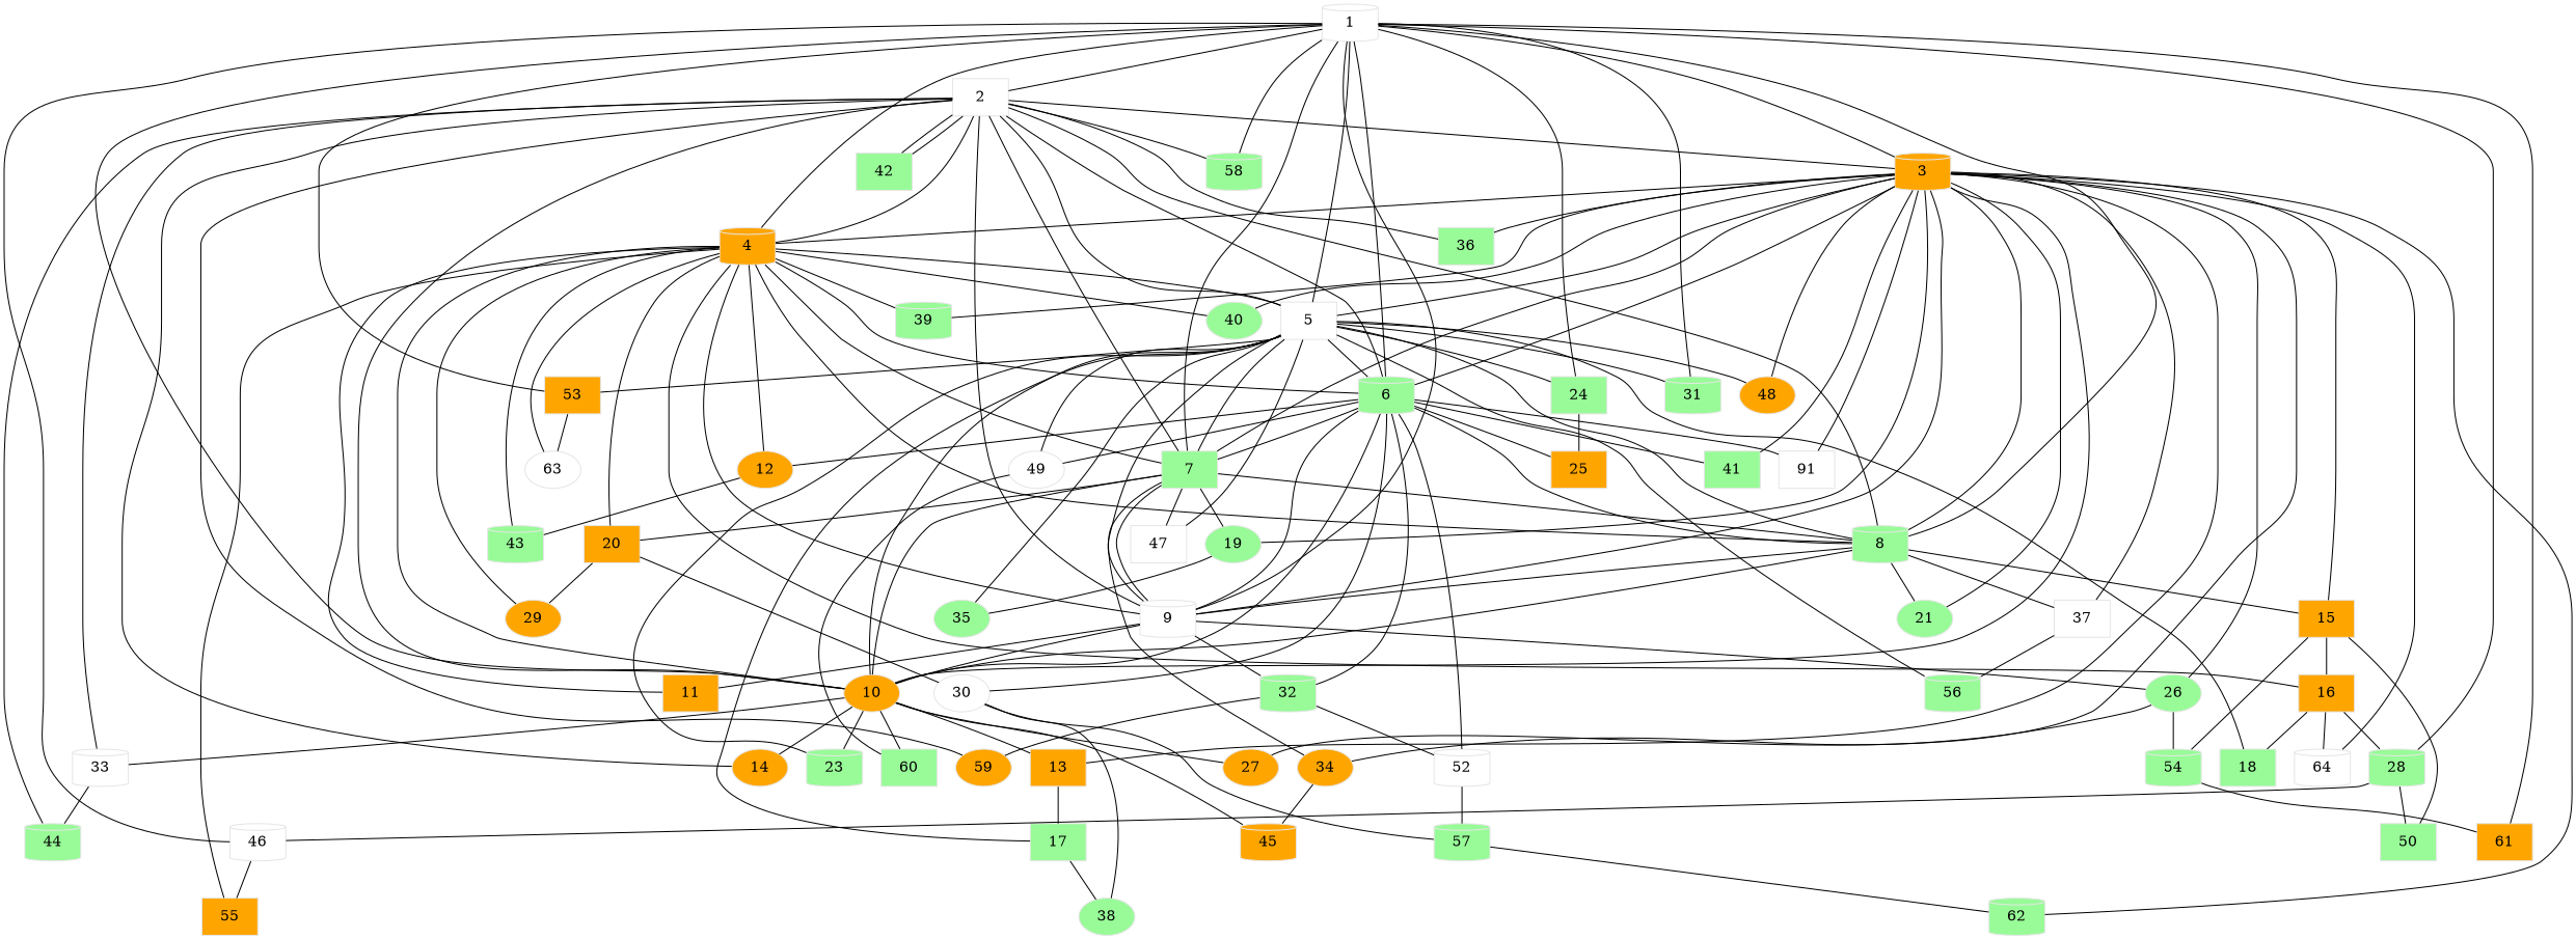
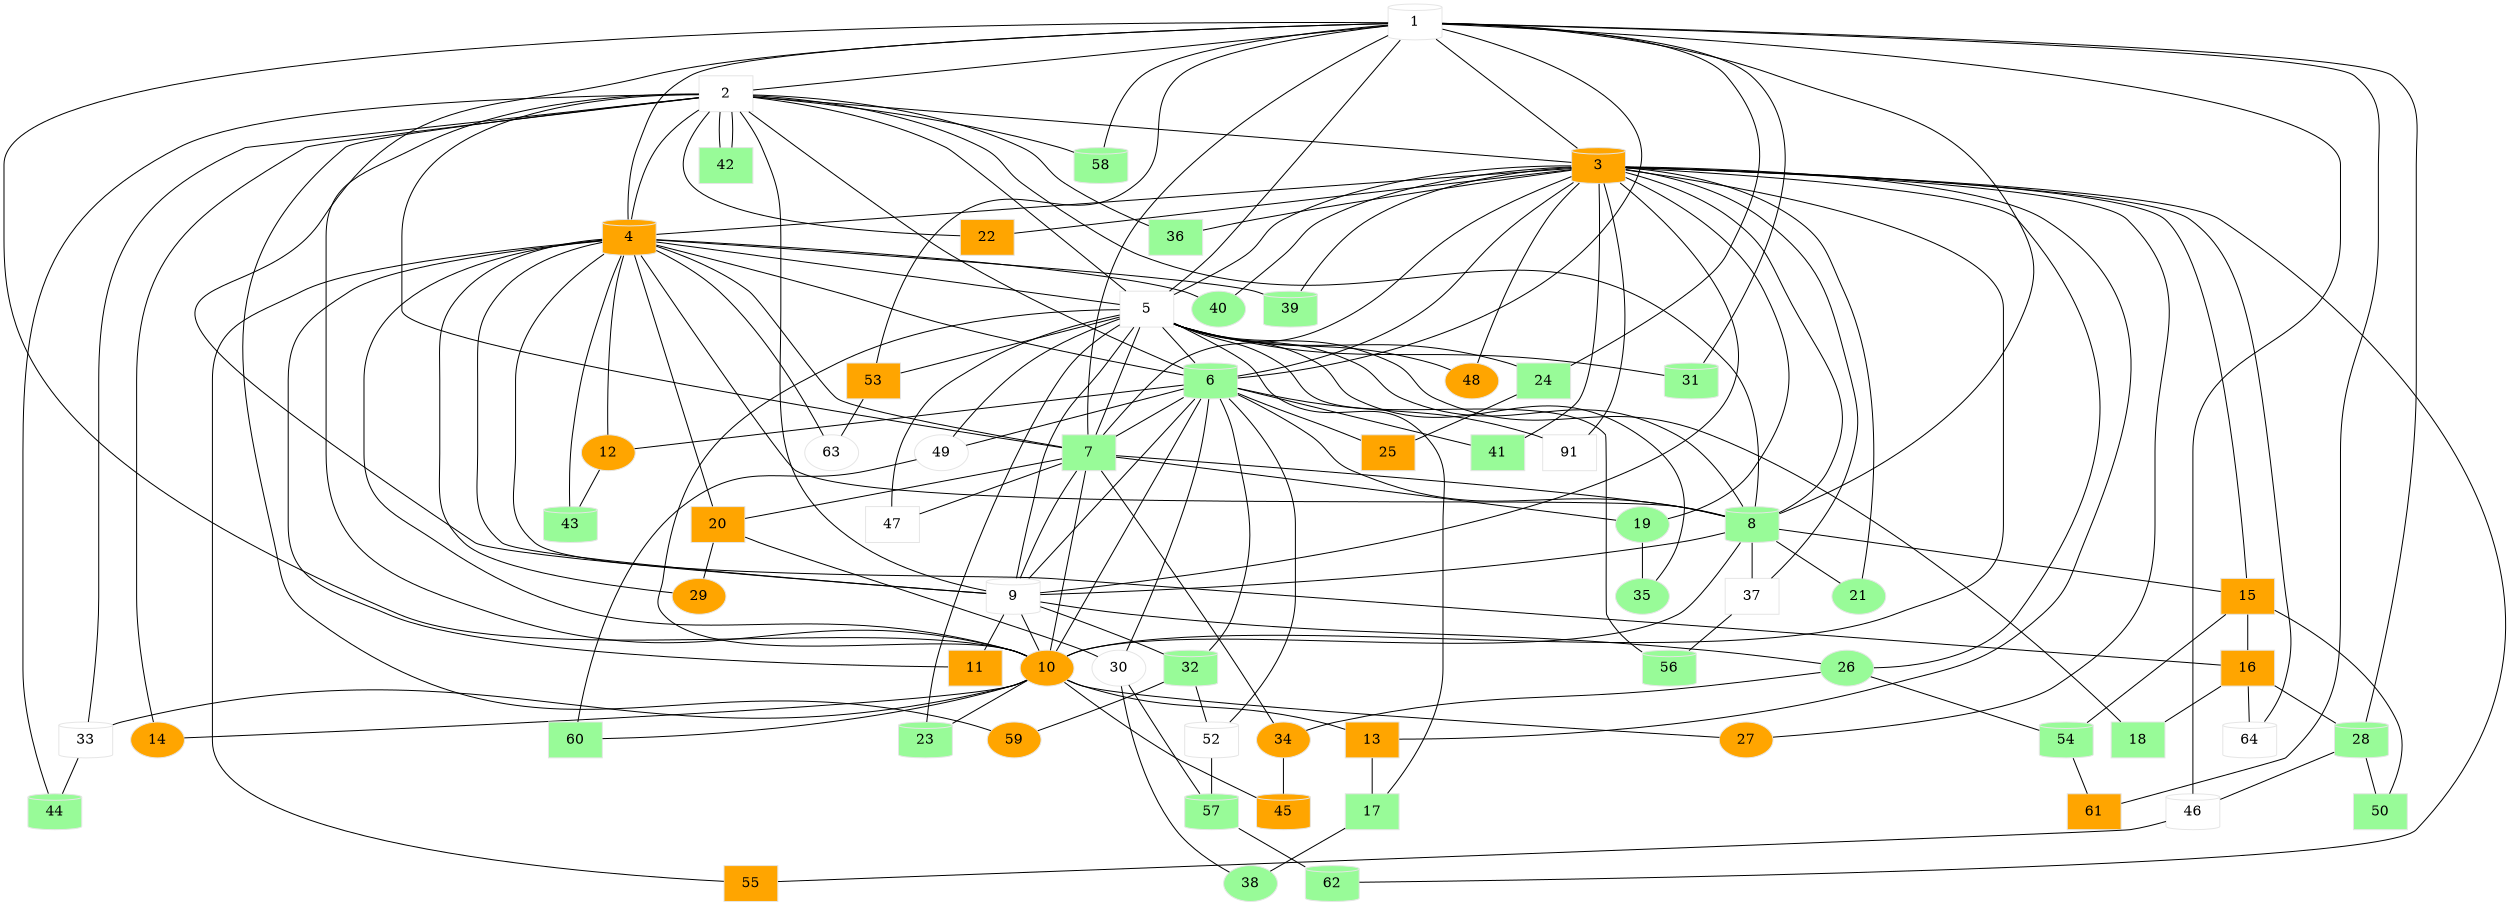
  graph {
    node [color=gray90 fillcolor=palegreen shape=box style=filled]
    1 [fillcolor=white shape=cylinder]
    2 [fillcolor=white]
    3 [fillcolor=orange shape=cylinder]
    4 [fillcolor=orange shape=cylinder]
    5 [fillcolor=white]
    6 [shape=cylinder]
    7
    8 [shape=cylinder]
    9 [fillcolor=white shape=cylinder]
    10 [fillcolor=orange shape=ellipse]
    24
    28 [shape=cylinder]
    31 [shape=cylinder]
    46 [fillcolor=white shape=cylinder]
    53 [fillcolor=orange]
    58 [shape=cylinder]
    61 [fillcolor=orange]
    14 [fillcolor=orange shape=ellipse]
+   22 [fillcolor=orange]
    33 [fillcolor=white shape=cylinder]
    36
    42
    44 [shape=cylinder]
    59 [fillcolor=orange shape=ellipse]
    13 [fillcolor=orange]
    15 [fillcolor=orange]
    19 [shape=ellipse]
    21 [shape=ellipse]
    26 [shape=ellipse]
    27 [fillcolor=orange shape=ellipse]
    37 [fillcolor=white]
    39 [shape=cylinder]
    40 [shape=ellipse]
    41
    48 [fillcolor=orange shape=ellipse]
    n36 [fillcolor=white label=91]
    62 [shape=cylinder]
    64 [fillcolor=white shape=cylinder]
    11 [fillcolor=orange]
    12 [fillcolor=orange shape=ellipse]
    16 [fillcolor=orange]
    20 [fillcolor=orange]
    29 [fillcolor=orange shape=ellipse]
    43 [shape=cylinder]
    55 [fillcolor=orange]
    63 [fillcolor=white shape=ellipse]
    17
    18
    23 [shape=cylinder]
    35 [shape=ellipse]
    47 [fillcolor=white]
    49 [fillcolor=white shape=ellipse]
    56 [shape=cylinder]
    25 [fillcolor=orange]
    30 [fillcolor=white shape=ellipse]
    32 [shape=cylinder]
    52 [fillcolor=white shape=cylinder]
    34 [fillcolor=orange shape=ellipse]
    45 [fillcolor=orange shape=cylinder]
    60
    50
    54 [shape=cylinder]
    38 [shape=ellipse]
    57 [shape=cylinder]
    1 -- 2
    1 -- 3
    1 -- 4
    1 -- 5
    1 -- 6
    1 -- 7
    1 -- 8
    1 -- 9
    1 -- 10
    1 -- 24
    1 -- 28
    1 -- 31
    1 -- 46
    1 -- 53
    1 -- 58
    1 -- 61
    2 -- 3
    2 -- 4
    2 -- 5
    2 -- 6
    2 -- 7
    2 -- 8
    2 -- 9
    2 -- 10
    2 -- 58
    2 -- 14
+   2 -- 22
    2 -- 33
    2 -- 36
    2 -- 42
    2 -- 42
    2 -- 44
    2 -- 59
    3 -- 4
    3 -- 5
    3 -- 6
    3 -- 7
    3 -- 8
    3 -- 9
    3 -- 10
+   3 -- 22
    3 -- 36
    3 -- 13
    3 -- 15
    3 -- 19
    3 -- 21
    3 -- 26
    3 -- 27
    3 -- 37
    3 -- 39
    3 -- 40
    3 -- 41
    3 -- 48
    3 -- n36
    3 -- 62
    3 -- 64
    4 -- 5
    4 -- 6
    4 -- 7
    4 -- 8
    4 -- 9
    4 -- 10
    4 -- 39
    4 -- 40
    4 -- 11
    4 -- 12
    4 -- 16
    4 -- 20
    4 -- 29
    4 -- 43
    4 -- 55
    4 -- 63
    5 -- 6
    5 -- 7
    5 -- 8
    5 -- 9
    5 -- 10
    5 -- 24
    5 -- 31
    5 -- 53
    5 -- 48
    5 -- 17
    5 -- 18
    5 -- 23
    5 -- 35
    5 -- 47
    5 -- 49
    5 -- 56
    6 -- 7
    6 -- 8
    6 -- 9
    6 -- 10
    6 -- 41
    6 -- n36
    6 -- 12
    6 -- 49
    6 -- 25
    6 -- 30
    6 -- 32
    6 -- 52
    7 -- 8
    7 -- 9
    7 -- 10
    7 -- 19
    7 -- 20
    7 -- 47
    7 -- 34
    8 -- 9
    8 -- 10
    8 -- 15
    8 -- 21
    8 -- 37
    9 -- 10
    9 -- 26
    9 -- 11
    9 -- 32
    10 -- 14
    10 -- 33
    10 -- 13
    10 -- 27
    10 -- 23
    10 -- 45
    10 -- 60
    24 -- 25
    28 -- 46
    28 -- 50
    46 -- 55
    53 -- 63
    33 -- 44
    13 -- 17
    15 -- 16
    15 -- 50
    15 -- 54
    19 -- 35
    26 -- 34
    26 -- 54
    37 -- 56
    12 -- 43
    16 -- 28
    16 -- 64
    16 -- 18
    20 -- 29
    20 -- 30
    17 -- 38
    49 -- 60
    30 -- 38
    30 -- 57
    32 -- 59
    32 -- 52
    52 -- 57
    34 -- 45
    54 -- 61
    57 -- 62
  }
